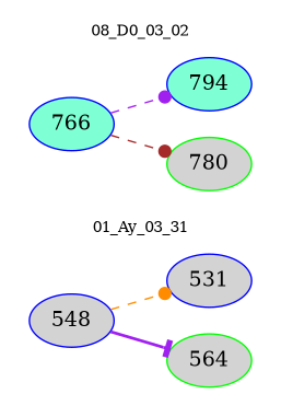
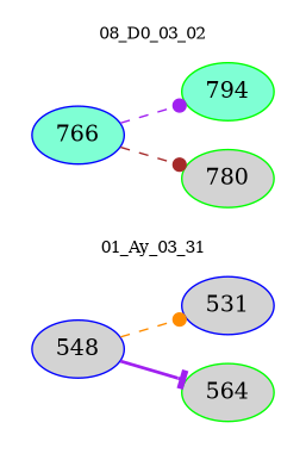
  digraph {
    rankdir=LR
    node [color=blue fillcolor=lightgrey style=filled]
    edge [arrowhead=dot color=purple style=dashed]
    n1 [label=548]
    n2 [color=green label=564]
    n3 [label=531]
    n4 [fillcolor=aquamarine label=766]
    n5 [color=green label=780]
-   n6 [fillcolor=aquamarine label=794]
+   n6 [color=green fillcolor=aquamarine label=794]
    subgraph cluster_1 {
      color=white
      fontsize=10
      label="01_Ay_03_31"
      n1
      n2
      n3
    }
    subgraph cluster_2 {
      color=white
      fontsize=10
      label="08_D0_03_02"
      n4
      n5
      n6
    }
    n1 -> n2 [arrowhead=tee style=bold]
    n1 -> n3 [color=darkorange]
    n4 -> n5 [color=brown]
    n4 -> n6
  }
